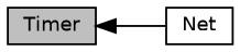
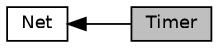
  digraph {
    rankdir=LR
    node [color=black fontname=Helvetica fontsize=10 shape=box]
    n1 [height=0.2 label=Net width=0.4]
    n2 [fillcolor=grey75 fontcolor=black height=0.2 label=Timer style=filled width=0.4]
-   n2 -> n1 [dir=back fontname=Helvetica fontsize=10 labelfontname=Helvetica labelfontsize=10 shape=plaintext style=solid]
+   n1 -> n2 [dir=back fontname=Helvetica fontsize=10 labelfontname=Helvetica labelfontsize=10 shape=plaintext style=solid]
  }
